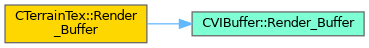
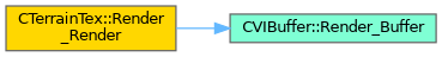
  digraph {
    rankdir=LR
    node [fontname=Helvetica fontsize=10 shape=box style=filled]
-   n1 [color=gray40 fillcolor=gold fontcolor=black height=0.2 label="CTerrainTex::Render\l_Buffer" width=0.4]
+   n1 [color=gray40 fillcolor=gold fontcolor=black height=0.2 label="CTerrainTex::Render\l_Render" width=0.4]
    n2 [color=grey40 fillcolor=aquamarine height=0.2 label="CVIBuffer::Render_Buffer" width=0.4]
    n1 -> n2 [color=steelblue1 fontname=Helvetica fontsize=10 labelfontname=Helvetica labelfontsize=10 style=solid]
  }
